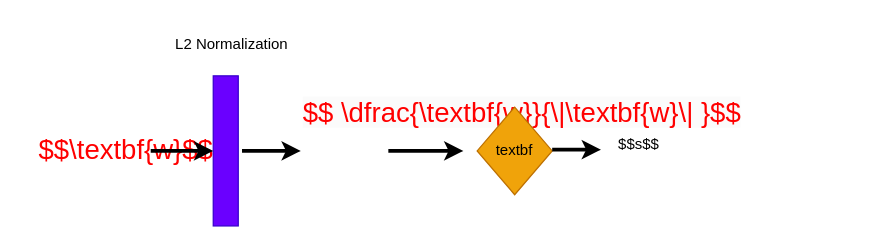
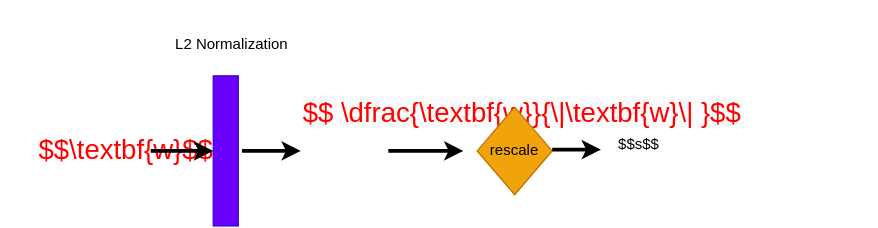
  <mxCell id="0" />
  <mxCell id="1" parent="0" />
  <mxCell id="2" value="&lt;font style=&quot;font-size: 22px;&quot; color=&quot;#ff0000&quot;&gt;$$\textbf{w}$$&lt;/font&gt;" style="text;html=1;align=center;verticalAlign=middle;resizable=0;points=[];autosize=1;strokeColor=none;fillColor=none;" vertex="1" parent="1"><mxGeometry x="20" y="100" width="160" height="40" as="geometry" /></mxCell>
  <mxCell id="3" value="" style="rounded=0;whiteSpace=wrap;html=1;rotation=-90;fillColor=#6a00ff;strokeColor=#3700CC;fontColor=#ffffff;" vertex="1" parent="1"><mxGeometry x="120" y="110" width="120" height="20" as="geometry" /></mxCell>
  <mxCell id="4" value="&lt;span style=&quot;caret-color: rgb(255, 0, 0); color: rgb(255, 0, 0); font-family: Helvetica; font-size: 22px; font-style: normal; font-variant-caps: normal; font-weight: 400; letter-spacing: normal; text-align: center; text-indent: 0px; text-transform: none; word-spacing: 0px; -webkit-text-stroke-width: 0px; background-color: rgb(251, 251, 251); text-decoration: none; float: none; display: inline !important;&quot;&gt;$$ \dfrac{\textbf{w}}{\|\textbf{w}\| }$$&lt;/span&gt;" style="text;whiteSpace=wrap;html=1;" vertex="1" parent="1"><mxGeometry x="240" y="70" width="440" height="50" as="geometry" /></mxCell>
  <mxCell id="5" value="" style="endArrow=classic;html=1;rounded=0;strokeWidth=3;" edge="1" parent="1"><mxGeometry width="50" height="50" relative="1" as="geometry"><mxPoint x="120" y="120" as="sourcePoint" /><mxPoint x="170" y="120" as="targetPoint" /></mxGeometry></mxCell>
  <mxCell id="6" value="" style="endArrow=classic;html=1;rounded=0;strokeWidth=3;" edge="1" parent="1"><mxGeometry width="50" height="50" relative="1" as="geometry"><mxPoint x="193" y="120" as="sourcePoint" /><mxPoint x="240" y="120" as="targetPoint" /></mxGeometry></mxCell>
  <mxCell id="7" value="L2 Normalization" style="text;html=1;strokeColor=none;fillColor=none;align=center;verticalAlign=middle;whiteSpace=wrap;rounded=0;" vertex="1" parent="1"><mxGeometry x="130" y="20" width="110" height="30" as="geometry" /></mxCell>
- <mxCell id="8" value="textbf" style="rhombus;whiteSpace=wrap;html=1;fillColor=#f0a30a;fontColor=#000000;strokeColor=#BD7000;" vertex="1" parent="1"><mxGeometry x="381" y="85" width="60" height="70" as="geometry" /></mxCell>
+ <mxCell id="8" value="rescale" style="rhombus;whiteSpace=wrap;html=1;fillColor=#f0a30a;fontColor=#000000;strokeColor=#BD7000;" vertex="1" parent="1"><mxGeometry x="381" y="85" width="60" height="70" as="geometry" /></mxCell>
  <mxCell id="9" value="" style="endArrow=classic;html=1;rounded=0;strokeWidth=3;" edge="1" parent="1"><mxGeometry width="50" height="50" relative="1" as="geometry"><mxPoint x="310" y="120" as="sourcePoint" /><mxPoint x="370" y="120" as="targetPoint" /></mxGeometry></mxCell>
  <mxCell id="10" value="" style="endArrow=classic;html=1;rounded=0;strokeWidth=3;" edge="1" parent="1"><mxGeometry width="50" height="50" relative="1" as="geometry"><mxPoint x="441" y="119" as="sourcePoint" /><mxPoint x="480" y="119" as="targetPoint" /></mxGeometry></mxCell>
  <mxCell id="11" value="$$s$$" style="text;html=1;align=center;verticalAlign=middle;resizable=0;points=[];autosize=1;strokeColor=none;fillColor=none;" vertex="1" parent="1"><mxGeometry x="480" y="100" width="60" height="30" as="geometry" /></mxCell>
